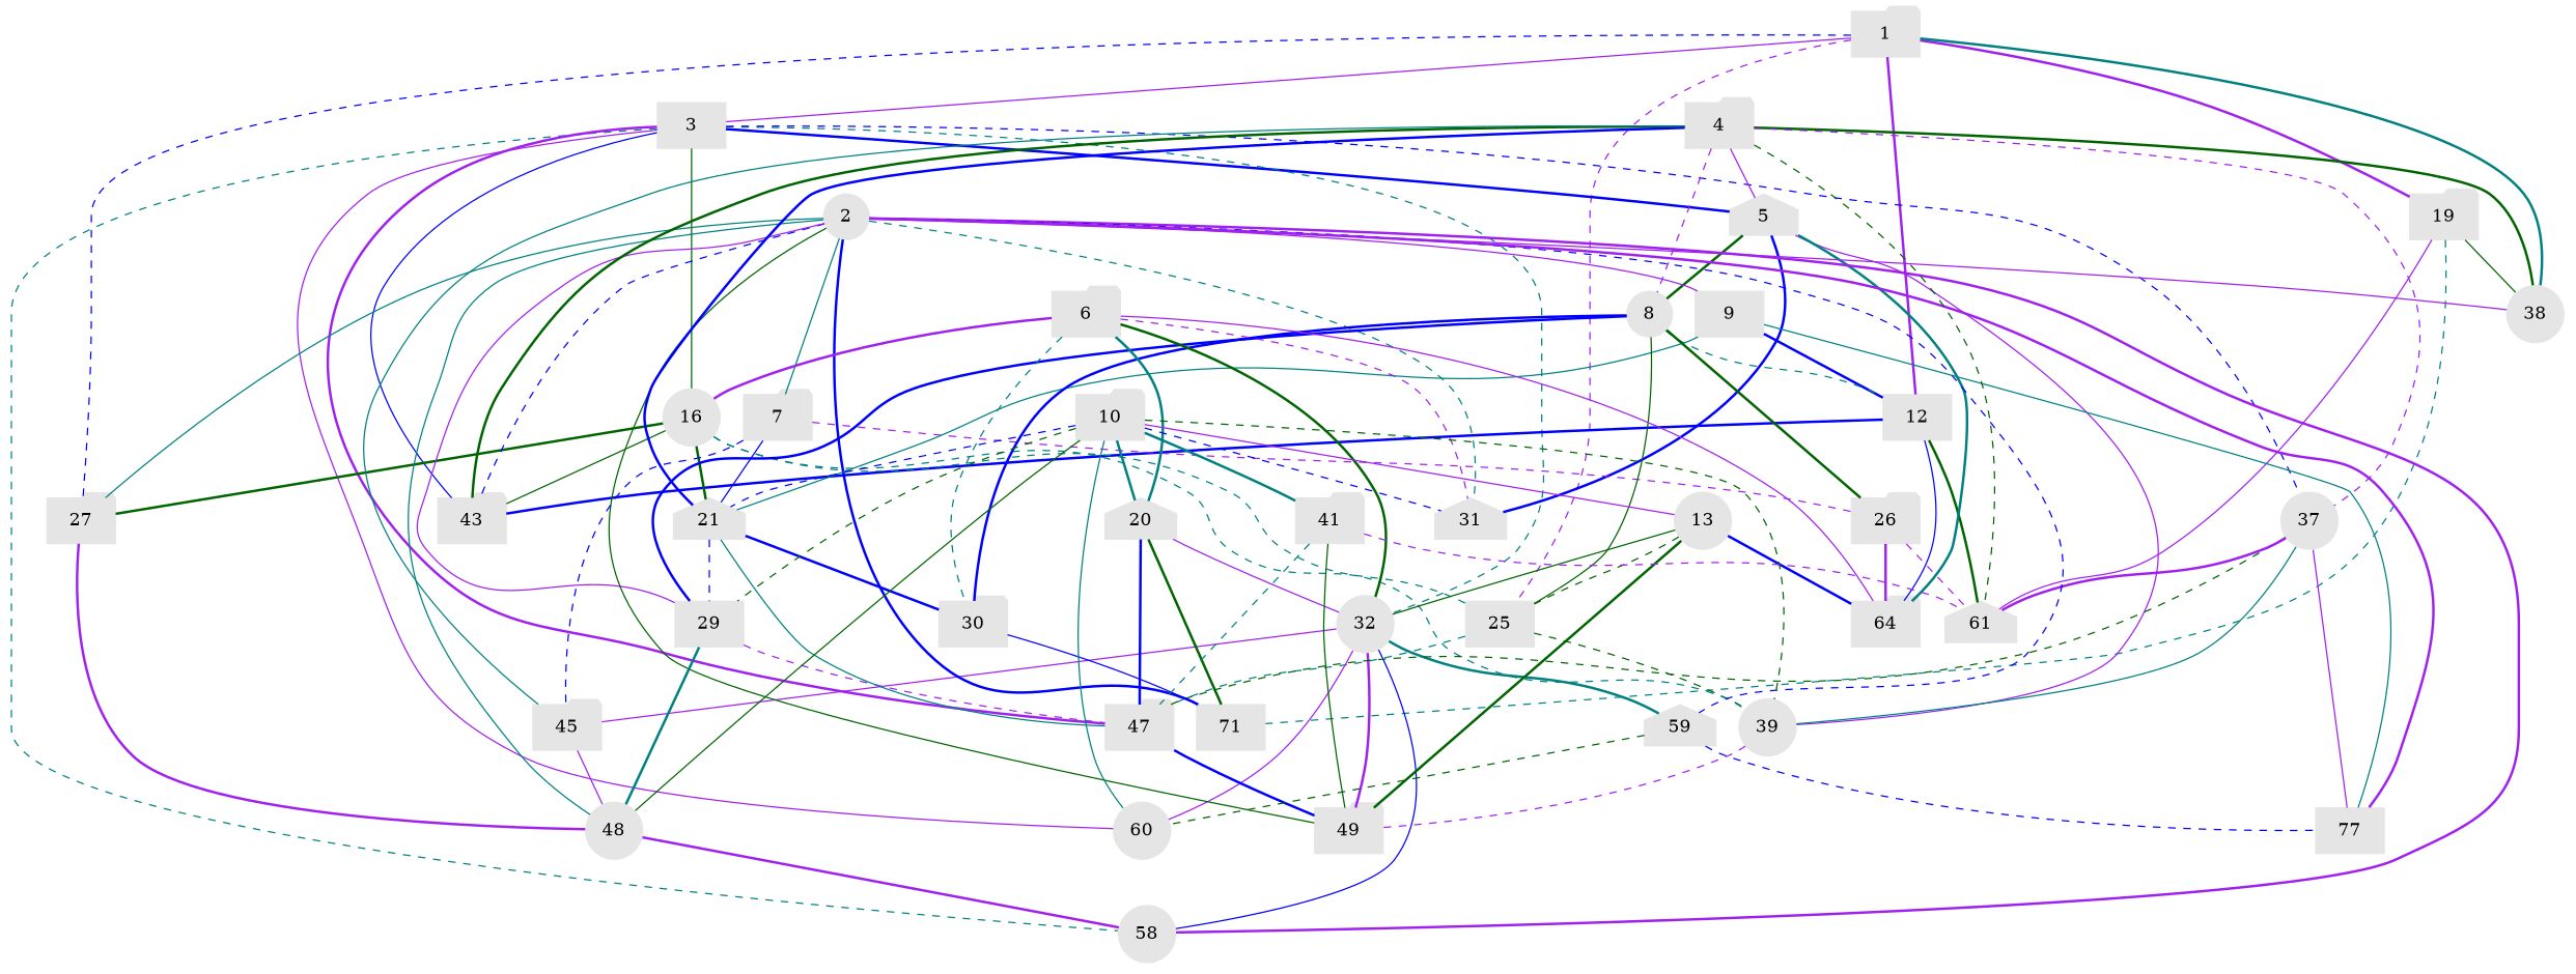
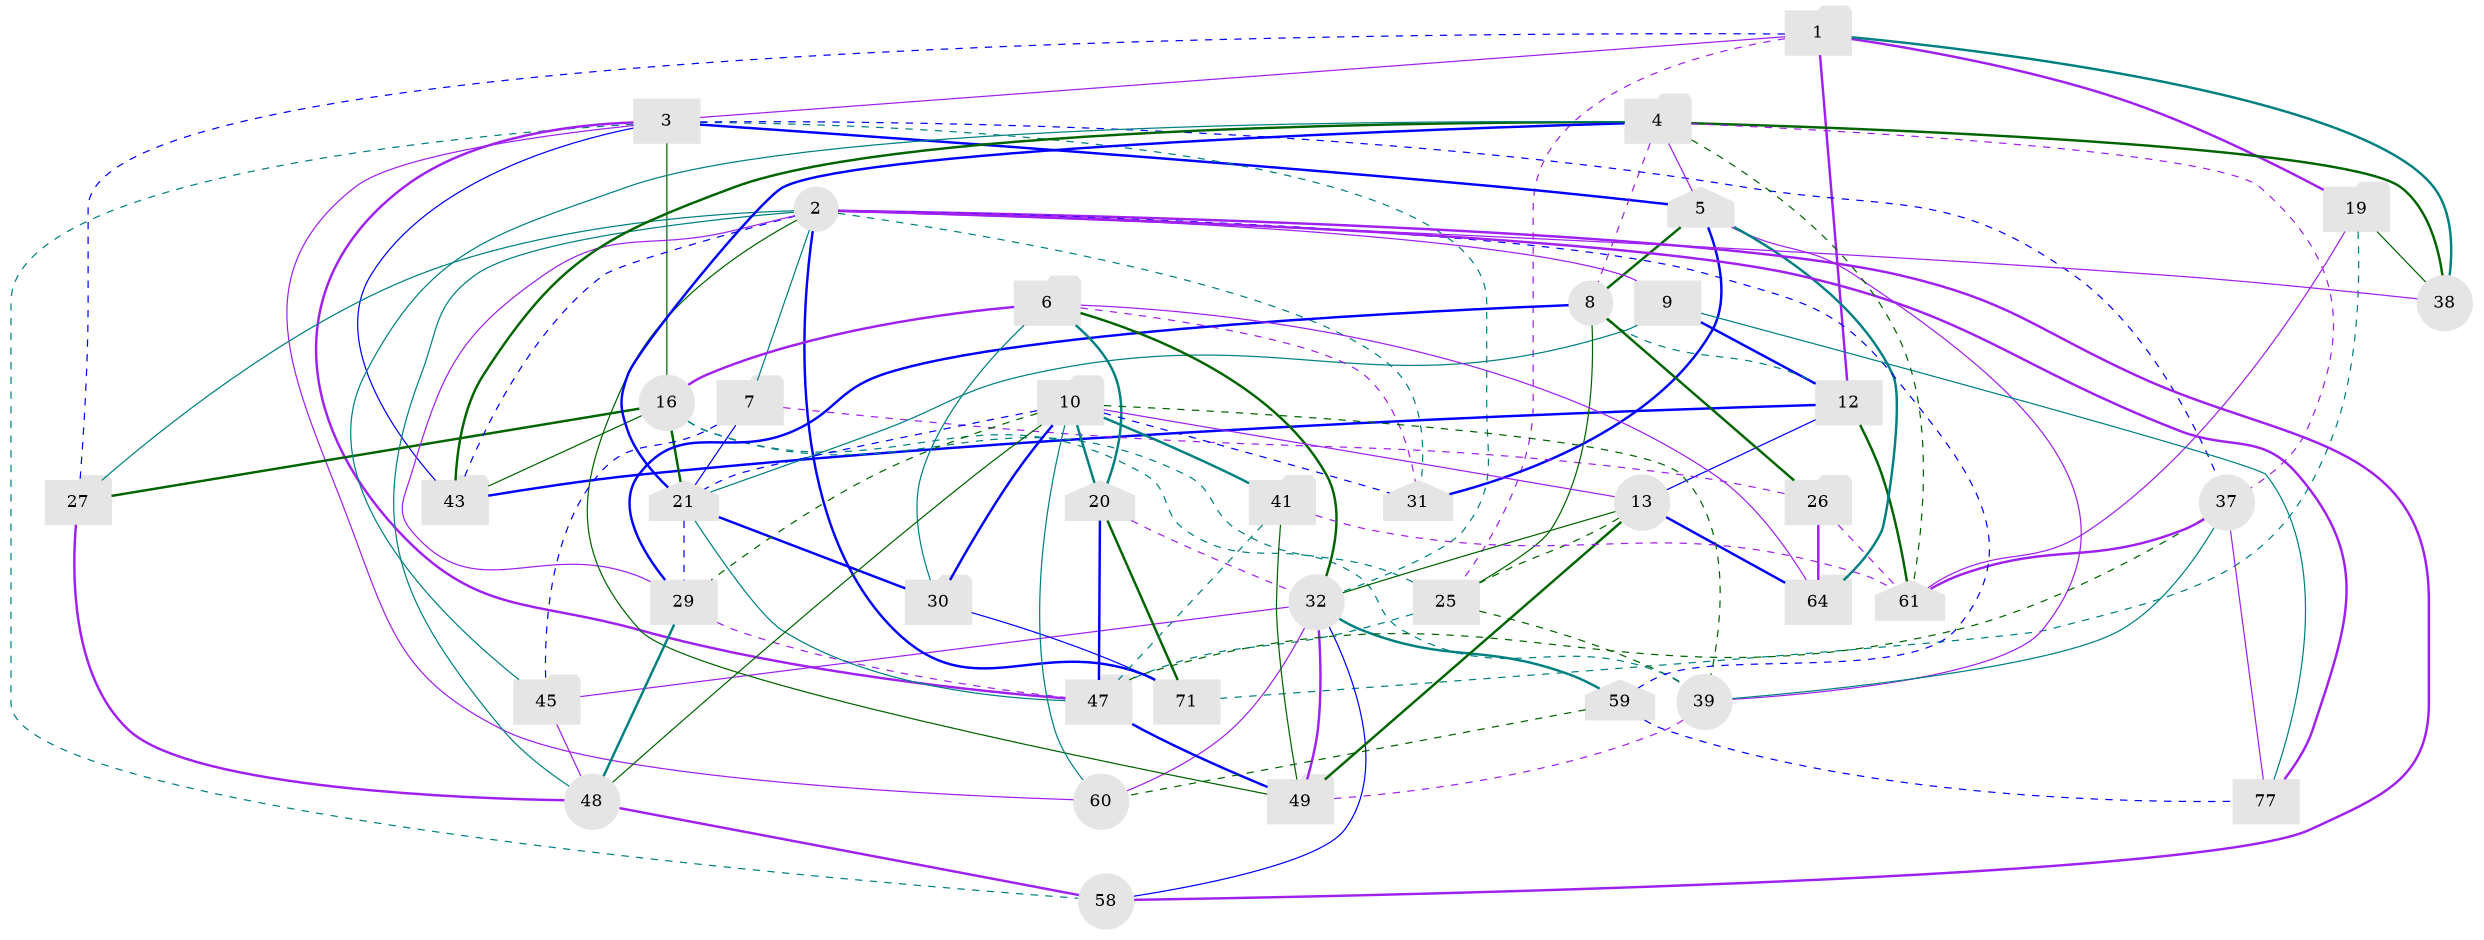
  graph {
    node [color=gray90 shape=folder style=filled]
    edge [color=purple style=bold]
    1 [super="+17"]
    3 [shape=box super="+28+22+34"]
    12 [shape=box super="+69"]
    19
    25 [shape=box super="+73"]
    27
    38 [shape=circle]
    43 [super="+50"]
    58 [shape=circle]
    5 [shape=house super="+72"]
    16 [shape=circle super="+46+23"]
    32 [shape=circle super="+36+51+56"]
    37 [shape=circle super="+54"]
    47 [super="+55"]
    60 [shape=circle]
    61 [shape=house super="+63"]
    13 [shape=circle super="+24"]
    71 [shape=box]
    39 [shape=circle super="+40"]
    48 [shape=circle super="+57"]
    2 [shape=circle super="+70+62+14"]
    7
    9 [shape=box]
    29 [shape=box super="+44"]
    31 [shape=house]
    49 [super="+67"]
    59 [shape=house]
    77 [shape=box]
    21 [shape=house super="+65+52"]
    45
    26
    8 [shape=circle super="+11"]
    64
    4 [super="+76+42"]
    30
    6 [super="+15+74"]
    20 [shape=house super="+33"]
    10 [super="+53+35"]
    41
    1 -- 3 [style=solid]
    1 -- 12
    1 -- 19
    1 -- 25 [style=dashed]
    1 -- 27 [color=blue style=dashed]
    1 -- 38 [color=teal]
    3 -- 43 [color=blue style=solid]
    3 -- 58 [color=teal style=dashed]
    3 -- 5 [color=blue]
    3 -- 16 [color=darkgreen style=solid weight=2]
    3 -- 32 [color=teal style=dashed]
    3 -- 37 [color=blue style=dashed]
    3 -- 47
    3 -- 60 [style=solid]
    12 -- 43 [color=blue]
    12 -- 61 [color=darkgreen]
-   12 -- 64 [color=blue style=solid]
+   12 -- 13 [color=blue style=solid]
    19 -- 38 [color=darkgreen style=solid]
    19 -- 61 [style=solid]
    19 -- 71 [color=teal style=dashed]
    25 -- 47 [color=teal style=dashed]
    25 -- 39 [color=darkgreen style=dashed]
    27 -- 48
    5 -- 39 [style=solid]
    5 -- 31 [color=blue]
    5 -- 8 [color=darkgreen]
    5 -- 64 [color=teal]
    16 -- 25 [color=teal style=dashed]
    16 -- 27 [color=darkgreen]
    16 -- 43 [color=darkgreen style=solid]
    16 -- 39 [color=teal style=dashed]
    16 -- 21 [color=darkgreen]
    32 -- 58 [color=blue style=solid]
    32 -- 60 [style=solid]
    32 -- 49
    32 -- 59 [color=teal]
    32 -- 45 [style=solid]
    37 -- 47 [color=darkgreen style=dashed]
    37 -- 61
    37 -- 39 [color=teal style=solid]
    37 -- 77 [style=solid]
    47 -- 49 [color=blue]
    13 -- 25 [color=darkgreen style=dashed]
    13 -- 32 [color=darkgreen style=solid]
    13 -- 49 [color=darkgreen]
    13 -- 64 [color=blue]
    39 -- 49 [style=dashed]
    48 -- 58
    2 -- 27 [color=teal style=solid]
    2 -- 38 [style=solid]
    2 -- 43 [color=blue style=dashed weight=2]
    2 -- 58
    2 -- 71 [color=blue]
    2 -- 48 [color=teal style=solid]
    2 -- 7 [color=teal style=solid]
    2 -- 9 [style=solid]
    2 -- 29 [style=solid]
    2 -- 31 [color=teal style=dashed]
    2 -- 49 [color=darkgreen style=solid]
    2 -- 59 [color=blue style=dashed]
    2 -- 77
    7 -- 21 [color=blue style=solid]
    7 -- 45 [color=blue style=dashed]
    7 -- 26 [style=dashed]
    9 -- 12 [color=blue]
    9 -- 77 [color=teal style=solid]
    9 -- 21 [color=teal style=solid]
    29 -- 47 [style=dashed]
    29 -- 48 [color=teal]
    59 -- 60 [color=darkgreen style=dashed]
    59 -- 77 [color=blue style=dashed]
    21 -- 47 [color=teal style=solid]
    21 -- 29 [color=blue style=dashed]
    21 -- 30 [color=blue]
    45 -- 48 [style=solid]
    26 -- 61 [style=dashed]
    26 -- 64
    8 -- 12 [color=teal style=dashed]
    8 -- 25 [color=darkgreen style=solid]
    8 -- 29 [color=blue]
    8 -- 26 [color=darkgreen]
    4 -- 38 [color=darkgreen]
    4 -- 43 [color=darkgreen]
    4 -- 5 [style=solid]
    4 -- 37 [style=dashed]
    4 -- 61 [color=darkgreen style=dashed]
    4 -- 21 [color=blue]
    4 -- 45 [color=teal style=solid]
    4 -- 8 [style=dashed]
    30 -- 71 [color=blue style=solid]
    6 -- 16 [weight=3]
    6 -- 32 [color=darkgreen]
    6 -- 31 [style=dashed]
    6 -- 64 [style=solid]
-   6 -- 30 [color=teal style=dashed]
+   6 -- 30 [color=teal style=solid]
    6 -- 20 [color=teal]
-   20 -- 32 [style=solid weight=2]
+   20 -- 32 [style=dashed weight=2]
    20 -- 47 [color=blue]
    20 -- 71 [color=darkgreen]
    10 -- 60 [color=teal style=solid]
    10 -- 13 [style=solid]
    10 -- 39 [color=darkgreen style=dashed]
    10 -- 48 [color=darkgreen style=solid]
    10 -- 29 [color=darkgreen style=dashed]
    10 -- 31 [color=blue style=dashed]
    10 -- 21 [color=blue style=dashed]
-   8 -- 30 [color=blue]
+   10 -- 30 [color=blue]
    10 -- 20 [color=teal]
    10 -- 41 [color=teal]
    41 -- 47 [color=teal style=dashed]
    41 -- 61 [style=dashed]
    41 -- 49 [color=darkgreen style=solid]
  }
